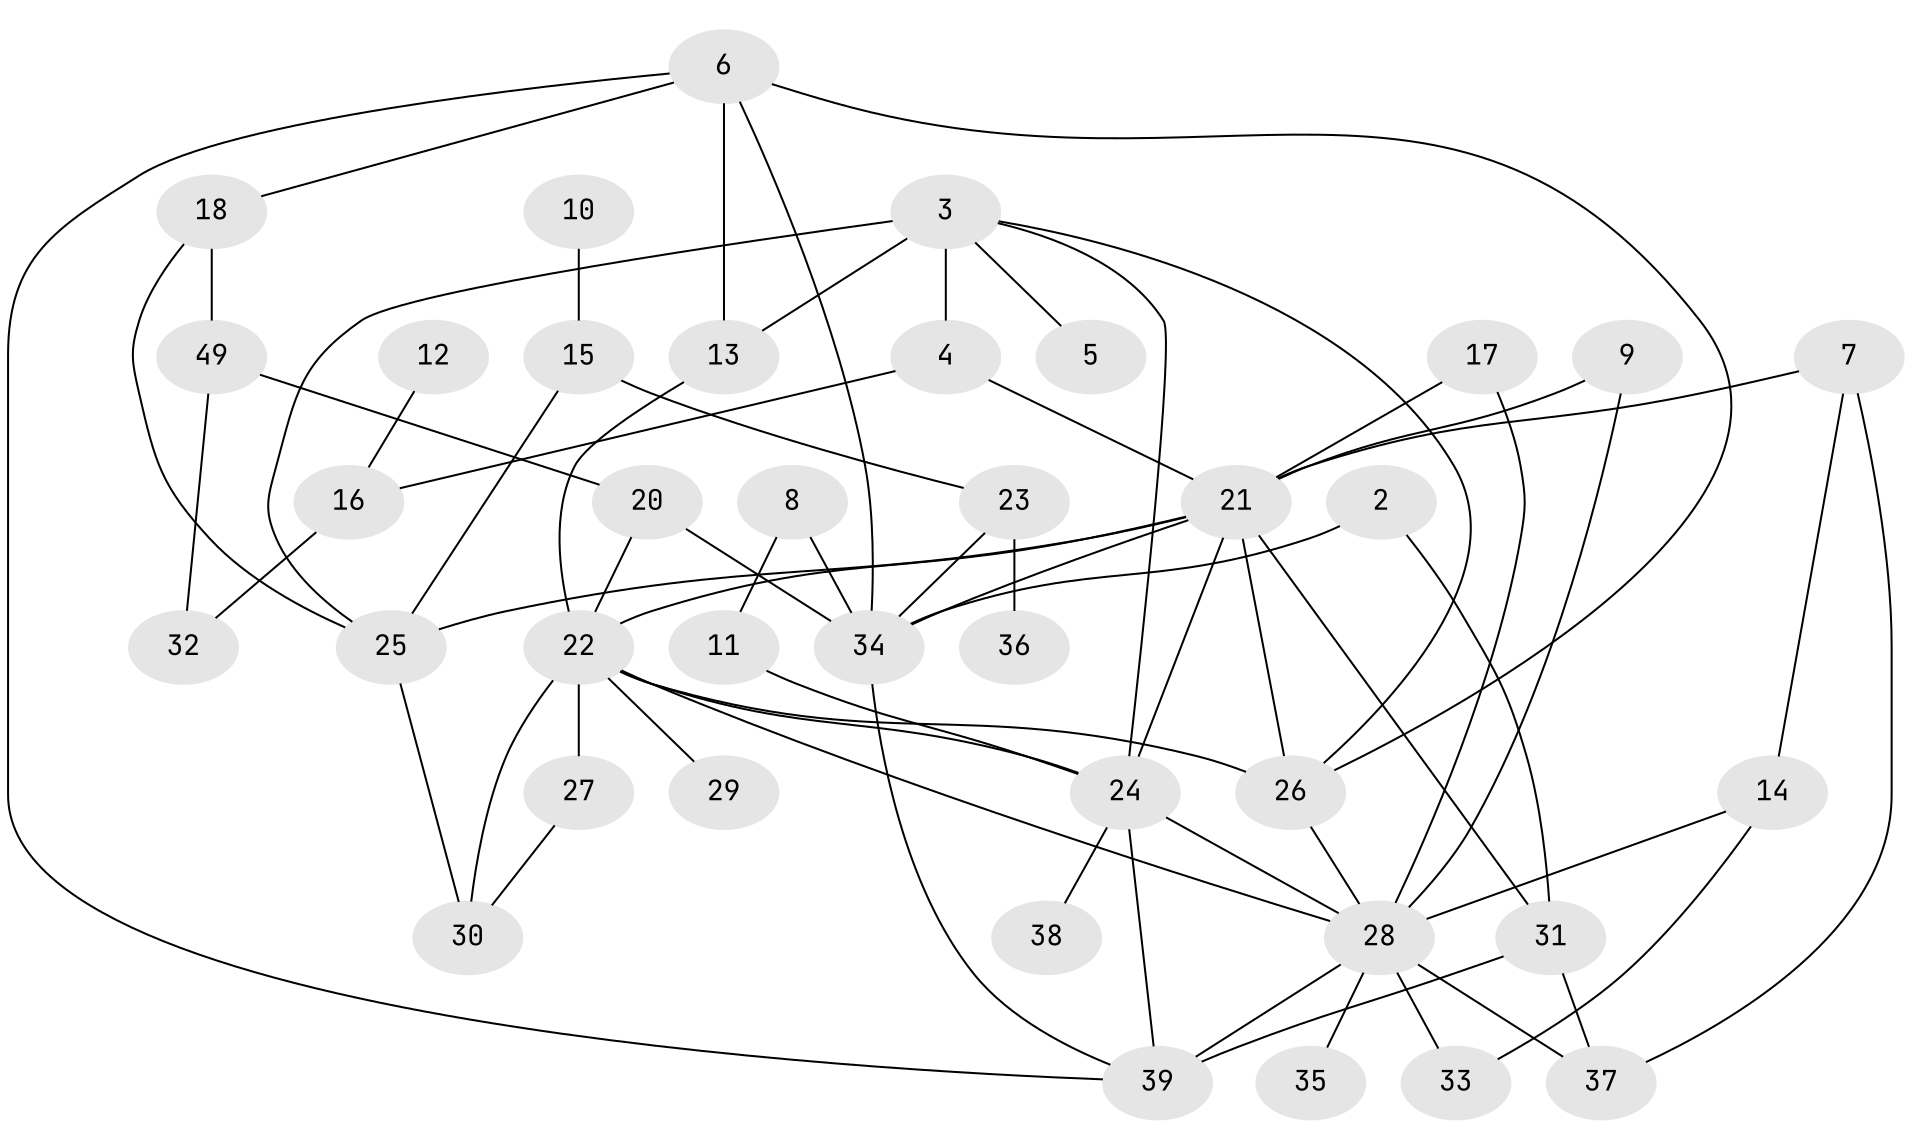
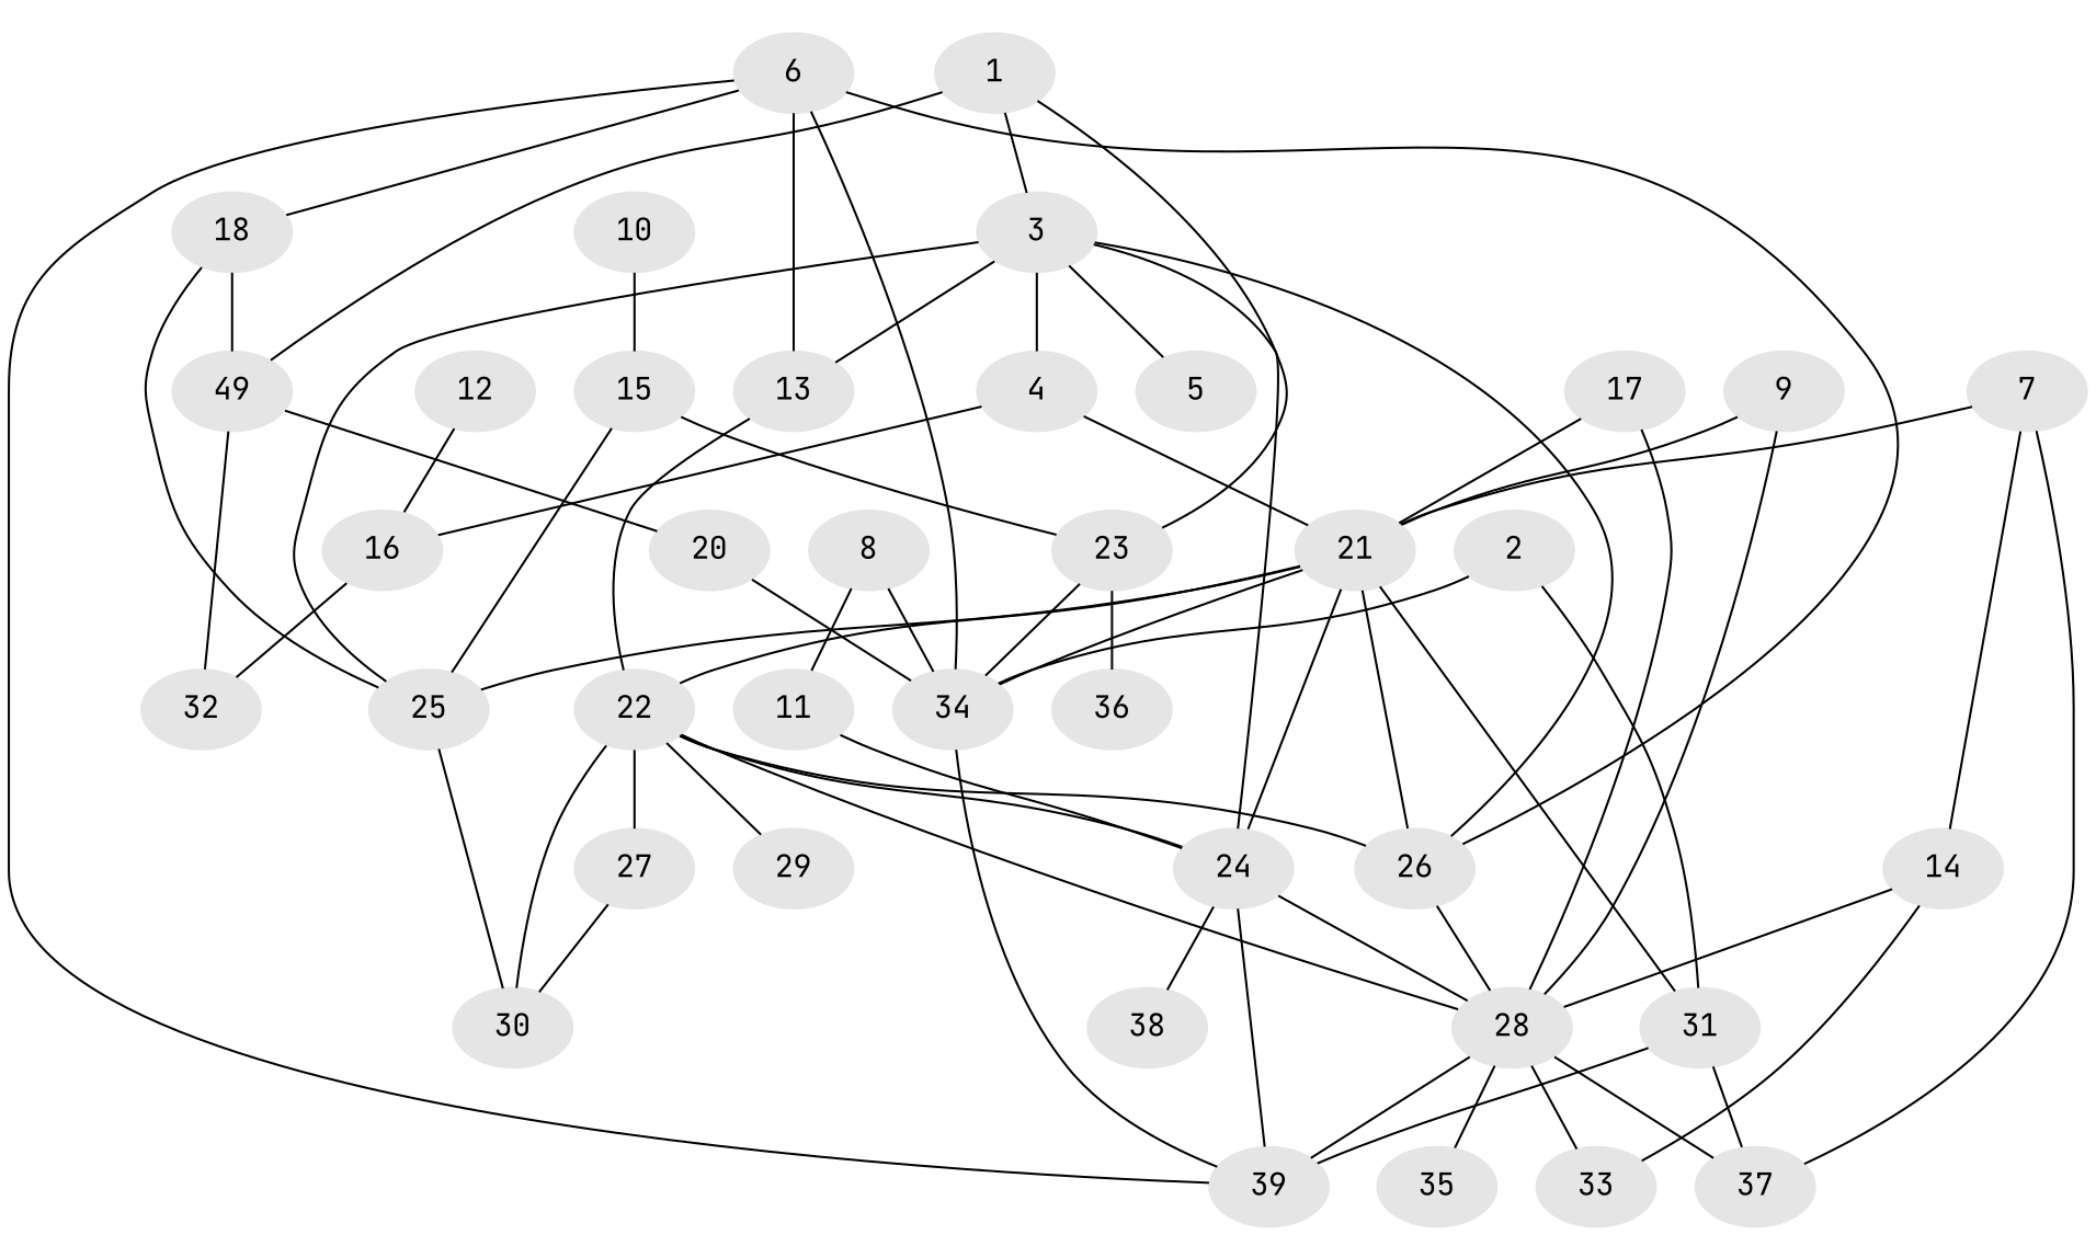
  graph {
    fontname="JetBrains Mono"
    node [color=gray90 fontname="JetBrains Mono" style=filled]
    edge [fontname="JetBrains Mono" weight=1.0]
+   1
    3
    n3 [label=49]
    23
    4
    5
    13
    24
    25
    26
    32
    20
    34
    36
    2
    31
    39
    37
    16
    21
    22
    28
    38
    30
    6
    18
    7
    14
    33
    8
    11
    9
    35
    10
    15
    12
    27
    29
    17
+   1 -- 3
+   1 -- n3 [weight=2.0]
+   1 -- 23
    3 -- 4
    3 -- 5
    3 -- 13
    3 -- 24
    3 -- 25
    3 -- 26
    n3 -- 32
    n3 -- 20
    23 -- 34
    23 -- 36
    4 -- 16
    4 -- 21
    13 -- 22
    24 -- 39
    24 -- 28
    24 -- 38
    25 -- 30
    26 -- 28
    20 -- 34 [weight=2.0]
-   20 -- 22
    34 -- 39
    2 -- 34
    2 -- 31
    31 -- 39
    31 -- 37
    16 -- 32
    21 -- 24
    21 -- 25
    21 -- 26
    21 -- 34 [weight=2.0]
    21 -- 31
    21 -- 22 [weight=2.0]
    22 -- 24
    22 -- 26 [weight=2.0]
    22 -- 28
    22 -- 30
    22 -- 27
    22 -- 29
    28 -- 39
    28 -- 37
    28 -- 33
    28 -- 35
    6 -- 13
    6 -- 26
    6 -- 34
    6 -- 39
    6 -- 18
    18 -- n3
    18 -- 25
    7 -- 37
    7 -- 21
    7 -- 14
    14 -- 28
    14 -- 33
    8 -- 34
    8 -- 11
    11 -- 24
    9 -- 21
    9 -- 28
    10 -- 15
    15 -- 23
    15 -- 25
    12 -- 16
    27 -- 30
    17 -- 21
    17 -- 28
  }
